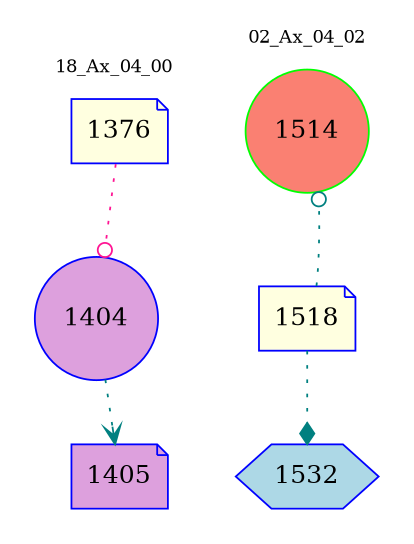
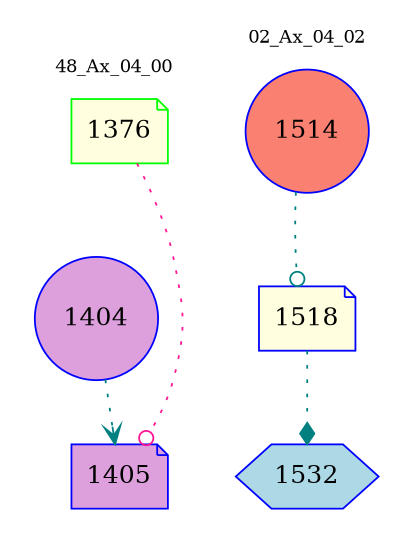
  digraph {
    node [color=blue fillcolor=lightyellow shape=note style=filled]
    edge [arrowhead=odot color=teal style=dotted]
-   n1 [label=1376]
+   n1 [color=green label=1376]
    n2 [fillcolor=plum label=1404 shape=circle]
    n3 [fillcolor=plum label=1405]
-   n4 [color=green fillcolor=salmon label=1514 shape=circle]
+   n4 [fillcolor=salmon label=1514 shape=circle]
    n5 [label=1518]
    n6 [fillcolor=lightblue label=1532 shape=hexagon]
    subgraph cluster_1 {
      color=white
      fontsize=10
-     label="18_Ax_04_00"
+     label="48_Ax_04_00"
      n1
      n2
      n3
    }
    subgraph cluster_2 {
      color=white
      fontsize=10
      label="02_Ax_04_02"
      n4
      n5
      n6
    }
-   n1 -> n2 [color=deeppink]
+   n1 -> n3 [color=deeppink]
    n2 -> n3 [arrowhead=vee]
-   n5 -> n4
+   n4 -> n5
    n5 -> n6 [arrowhead=diamond]
  }
